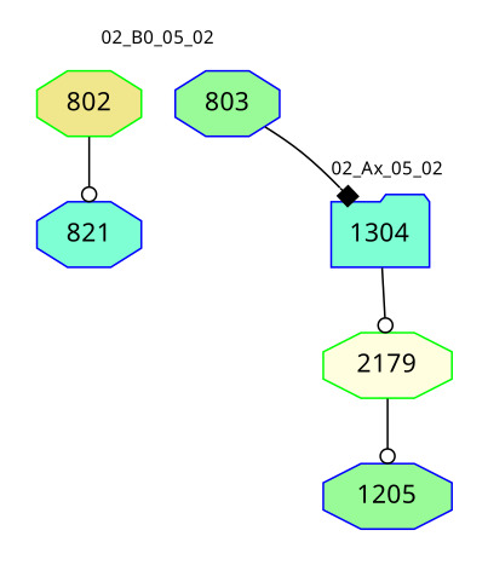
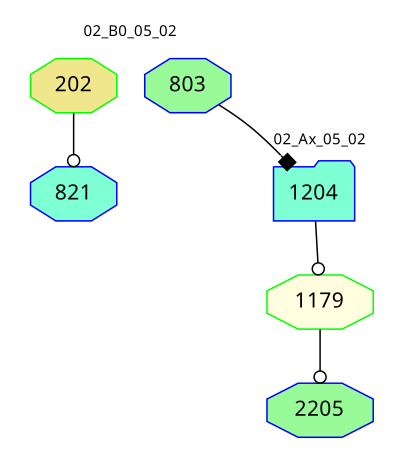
  digraph {
    fontname="Noto Sans"
    node [color=blue fillcolor=aquamarine fontname="Noto Sans" shape=octagon style=filled]
    edge [arrowhead=odot color=black fontname="Noto Sans"]
-   n1 [label=1304 shape=folder]
-   n2 [color=green fillcolor=lightyellow label=2179]
-   n3 [fillcolor=palegreen label=1205]
+   n1 [label=1204 shape=folder]
+   n2 [color=green fillcolor=lightyellow label=1179]
+   n3 [fillcolor=palegreen label=2205]
    n4 [fillcolor=palegreen label=803]
-   n5 [color=green fillcolor=khaki label=802]
+   n5 [color=green fillcolor=khaki label=202]
    n6 [label=821]
    subgraph cluster_1 {
      color=white
      fontsize=10
      label="02_Ax_05_02"
      n1
      n2
      n3
    }
    subgraph cluster_2 {
      color=white
      fontsize=10
      label="02_B0_05_02"
      n4
      n5
      n6
    }
    n1 -> n2
    n2 -> n3
    n4 -> n1 [arrowhead=box]
    n5 -> n6
  }
